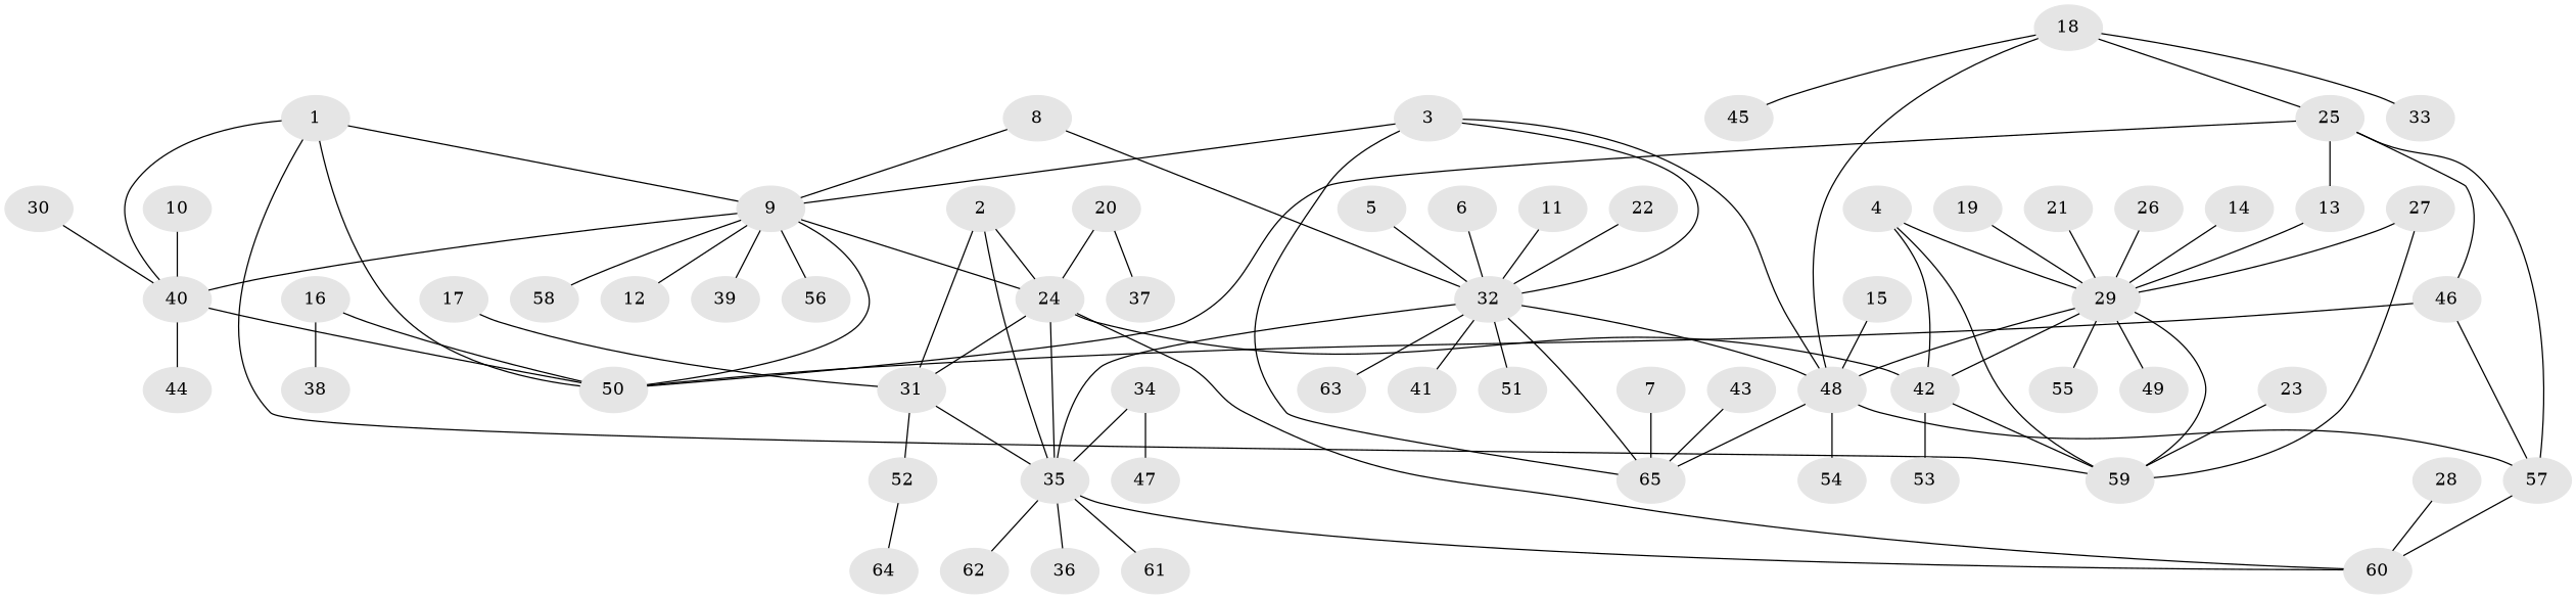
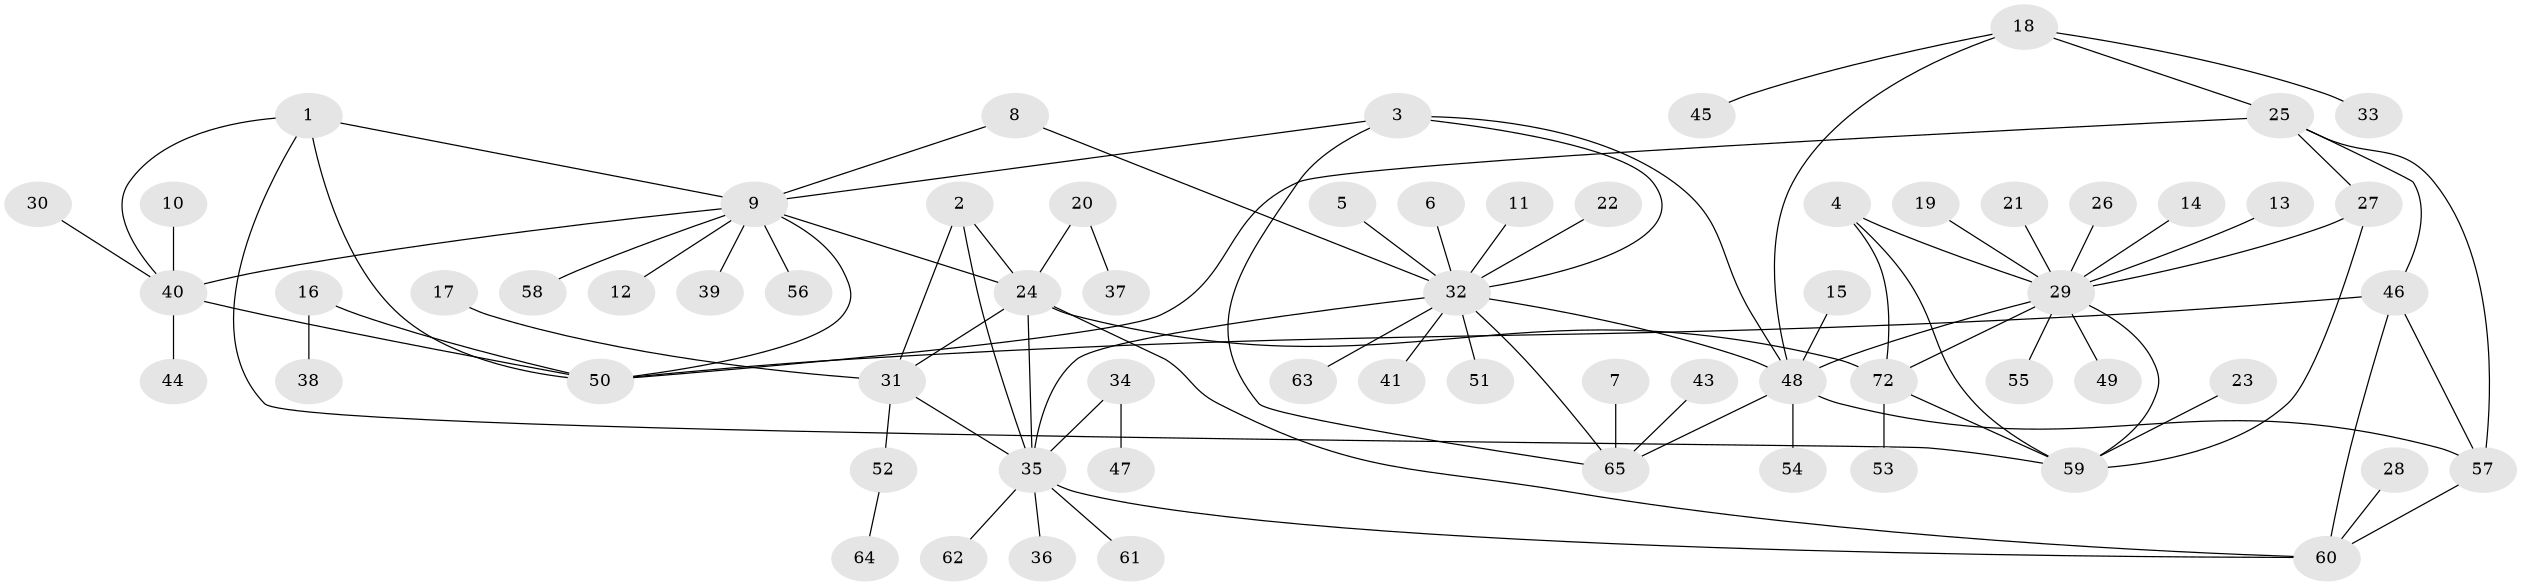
  graph {
    node [color=gray90 style=filled]
    edge [weight=1.0]
    1
    9
    40
    50
    59
    24
    12
    39
    56
    58
    44
    2
    31
    35
-   42
+   42 [label=72]
    60
    52
    36
    61
    62
    3
    32
    48
    65
    41
    51
    63
    57
    54
    4
    29
    49
    55
    53
    5
    6
    7
    8
    10
    11
    13
    14
    15
    16
    38
    17
    18
    25
    33
    45
    27
    46
    19
    20
    37
    21
    22
    23
    26
    28
    30
    64
    34
    47
    43
    1 -- 9
    1 -- 40
    1 -- 50
    1 -- 59
    9 -- 40
    9 -- 50
    9 -- 24
    9 -- 12
    9 -- 39
    9 -- 56
    9 -- 58
    40 -- 50
    40 -- 44
    24 -- 31
    24 -- 35
    24 -- 42
    24 -- 60
    2 -- 24
    2 -- 31
    2 -- 35
    31 -- 35
    31 -- 52
    35 -- 60
    35 -- 36
    35 -- 61
    35 -- 62
    42 -- 59
    42 -- 53
    52 -- 64
    3 -- 9
    3 -- 32
    3 -- 48
    3 -- 65
    32 -- 35
    32 -- 48
    32 -- 65
    32 -- 41
    32 -- 51
    32 -- 63
    48 -- 65
    48 -- 57
    48 -- 54
    57 -- 60
    4 -- 59
    4 -- 42
    4 -- 29
    29 -- 59
    29 -- 42
    29 -- 48
    29 -- 49
    29 -- 55
    5 -- 32
    6 -- 32
    7 -- 65
    8 -- 9
    8 -- 32
    10 -- 40
    11 -- 32
    13 -- 29
    14 -- 29
    15 -- 48
    16 -- 50
    16 -- 38
    17 -- 31
    18 -- 48
    18 -- 25
    18 -- 33
    18 -- 45
    25 -- 50
    25 -- 57
-   25 -- 13
+   25 -- 27
    25 -- 46
    27 -- 59
    27 -- 29
    46 -- 50
+   46 -- 60
    46 -- 57
    19 -- 29
    20 -- 24
    20 -- 37
    21 -- 29
    22 -- 32
    23 -- 59
    26 -- 29
    28 -- 60
    30 -- 40
    34 -- 35
    34 -- 47
    43 -- 65
  }
